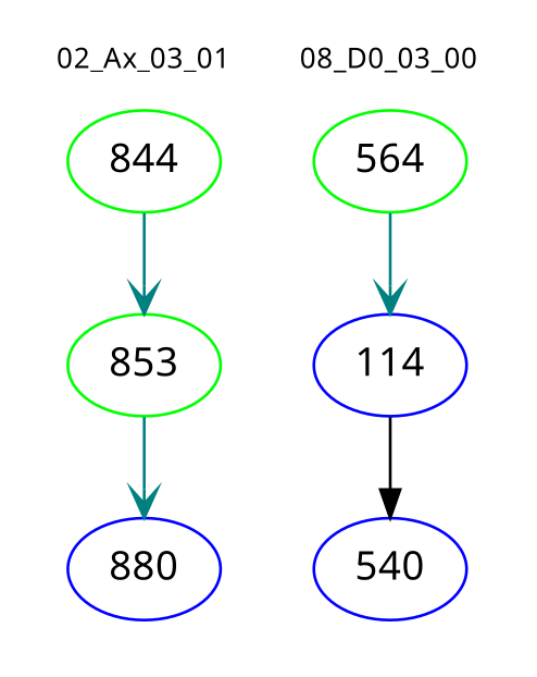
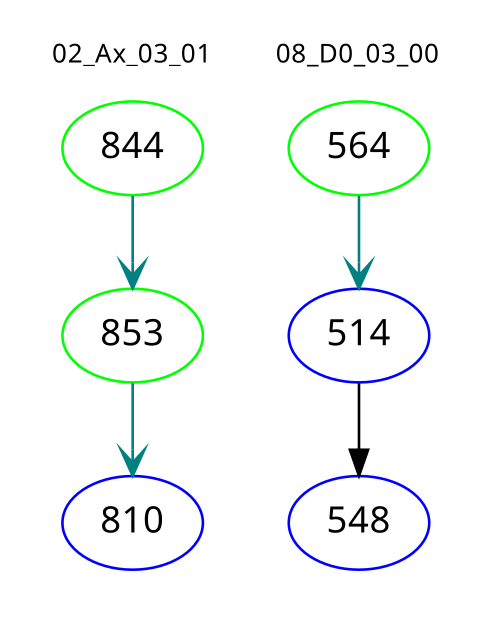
  digraph {
    fontname="Noto Sans"
    node [color=green fontname="Noto Sans"]
    edge [arrowhead=vee color=teal fontname="Noto Sans"]
    n1 [label=844]
    n2 [label=853]
-   n3 [color=blue label=880]
+   n3 [color=blue label=810]
    n4 [label=564]
-   n5 [color=blue label=114]
-   n6 [color=blue label=540]
+   n5 [color=blue label=514]
+   n6 [color=blue label=548]
    subgraph cluster_1 {
      color=white
      fontsize=10
      label="02_Ax_03_01"
      n1
      n2
      n3
    }
    subgraph cluster_2 {
      color=white
      fontsize=10
      label="08_D0_03_00"
      n4
      n5
      n6
    }
    n1 -> n2
    n2 -> n3
    n4 -> n5
    n5 -> n6 [arrowhead=normal color=black]
  }
